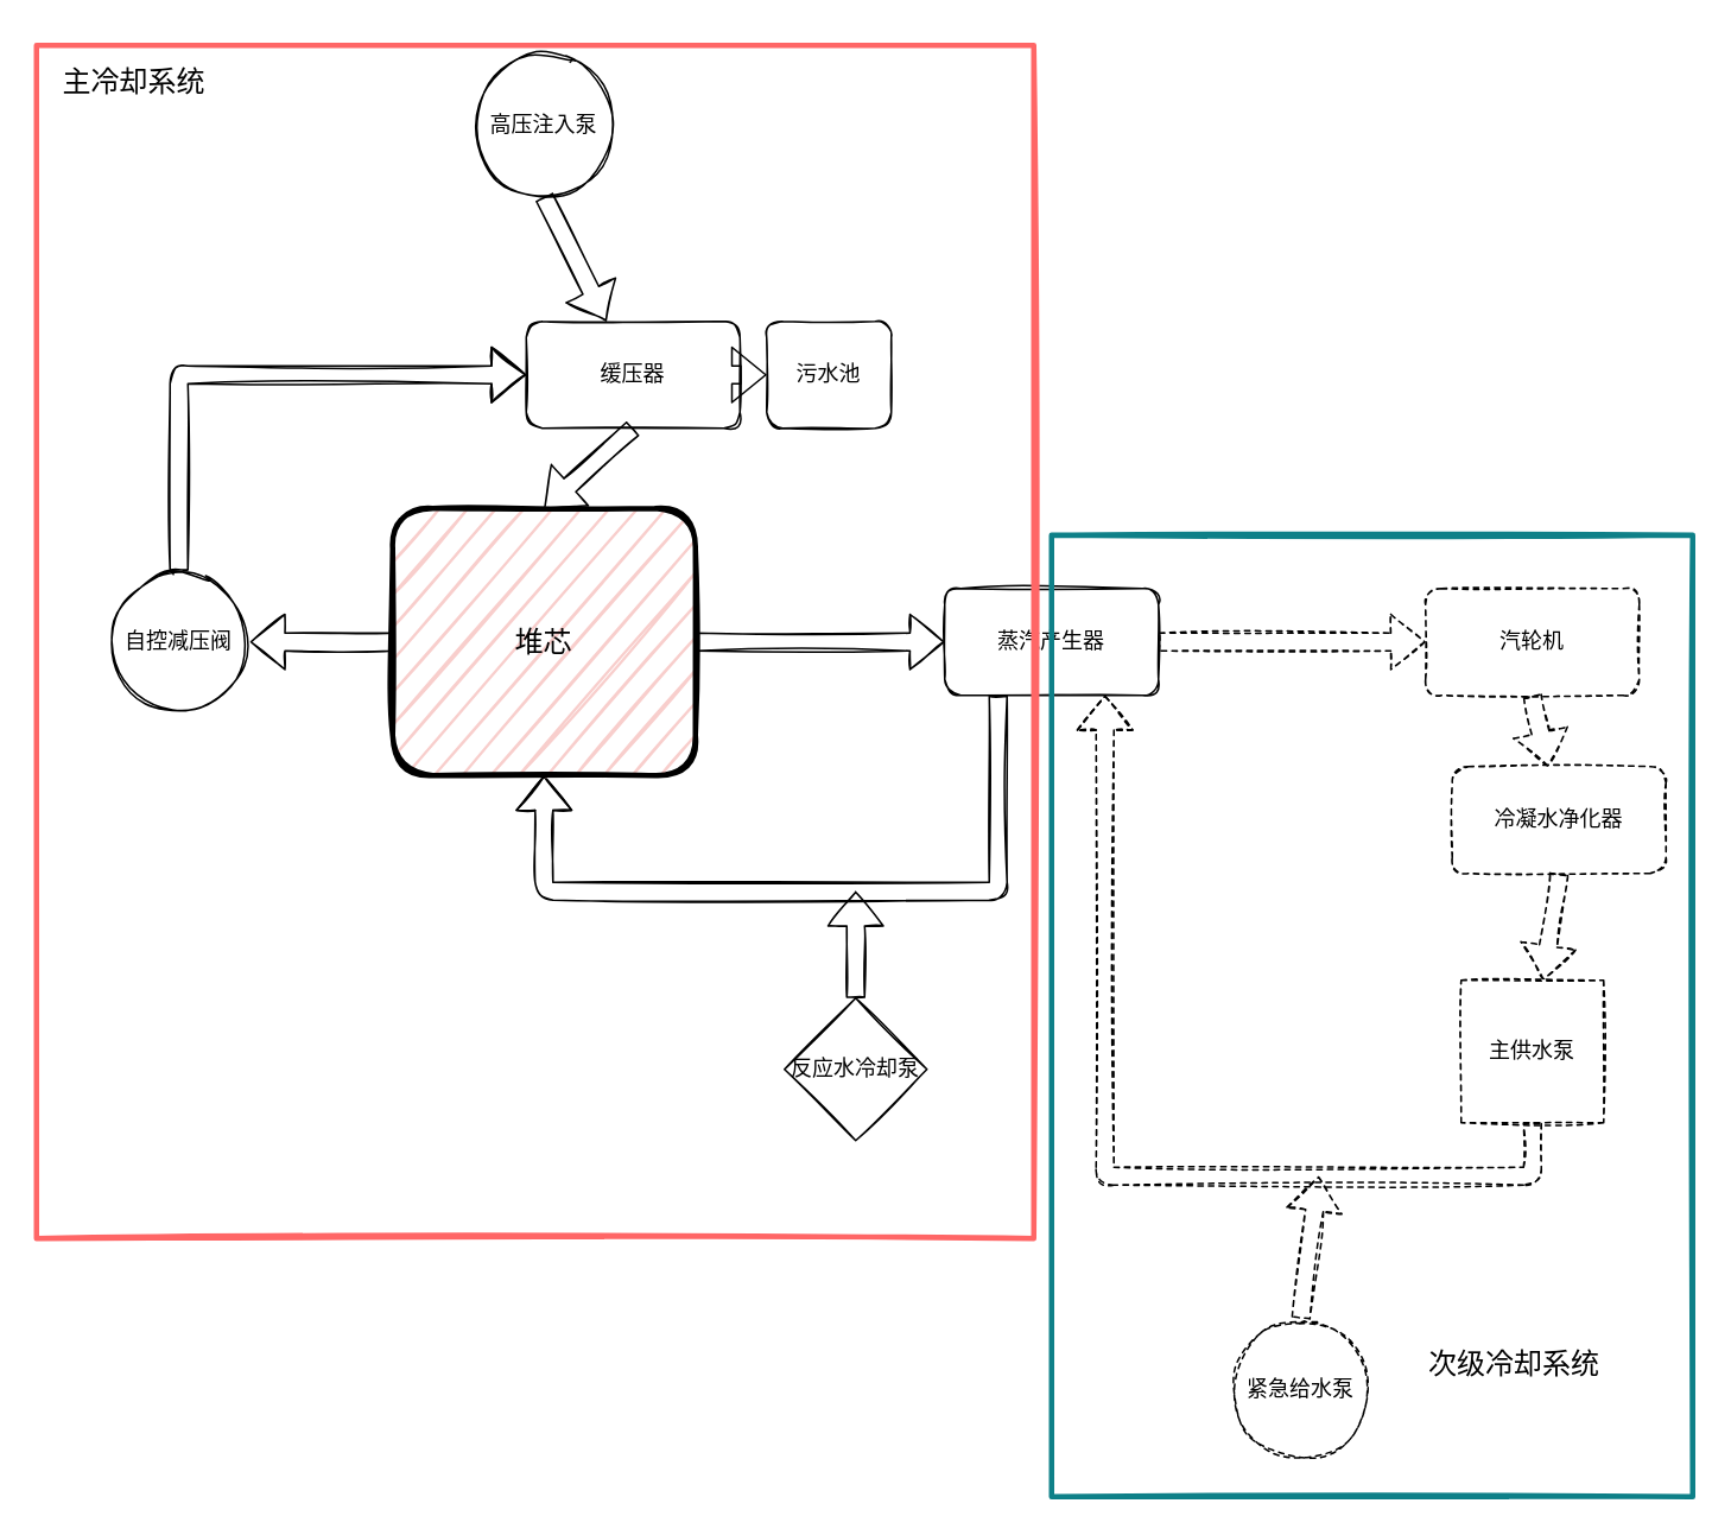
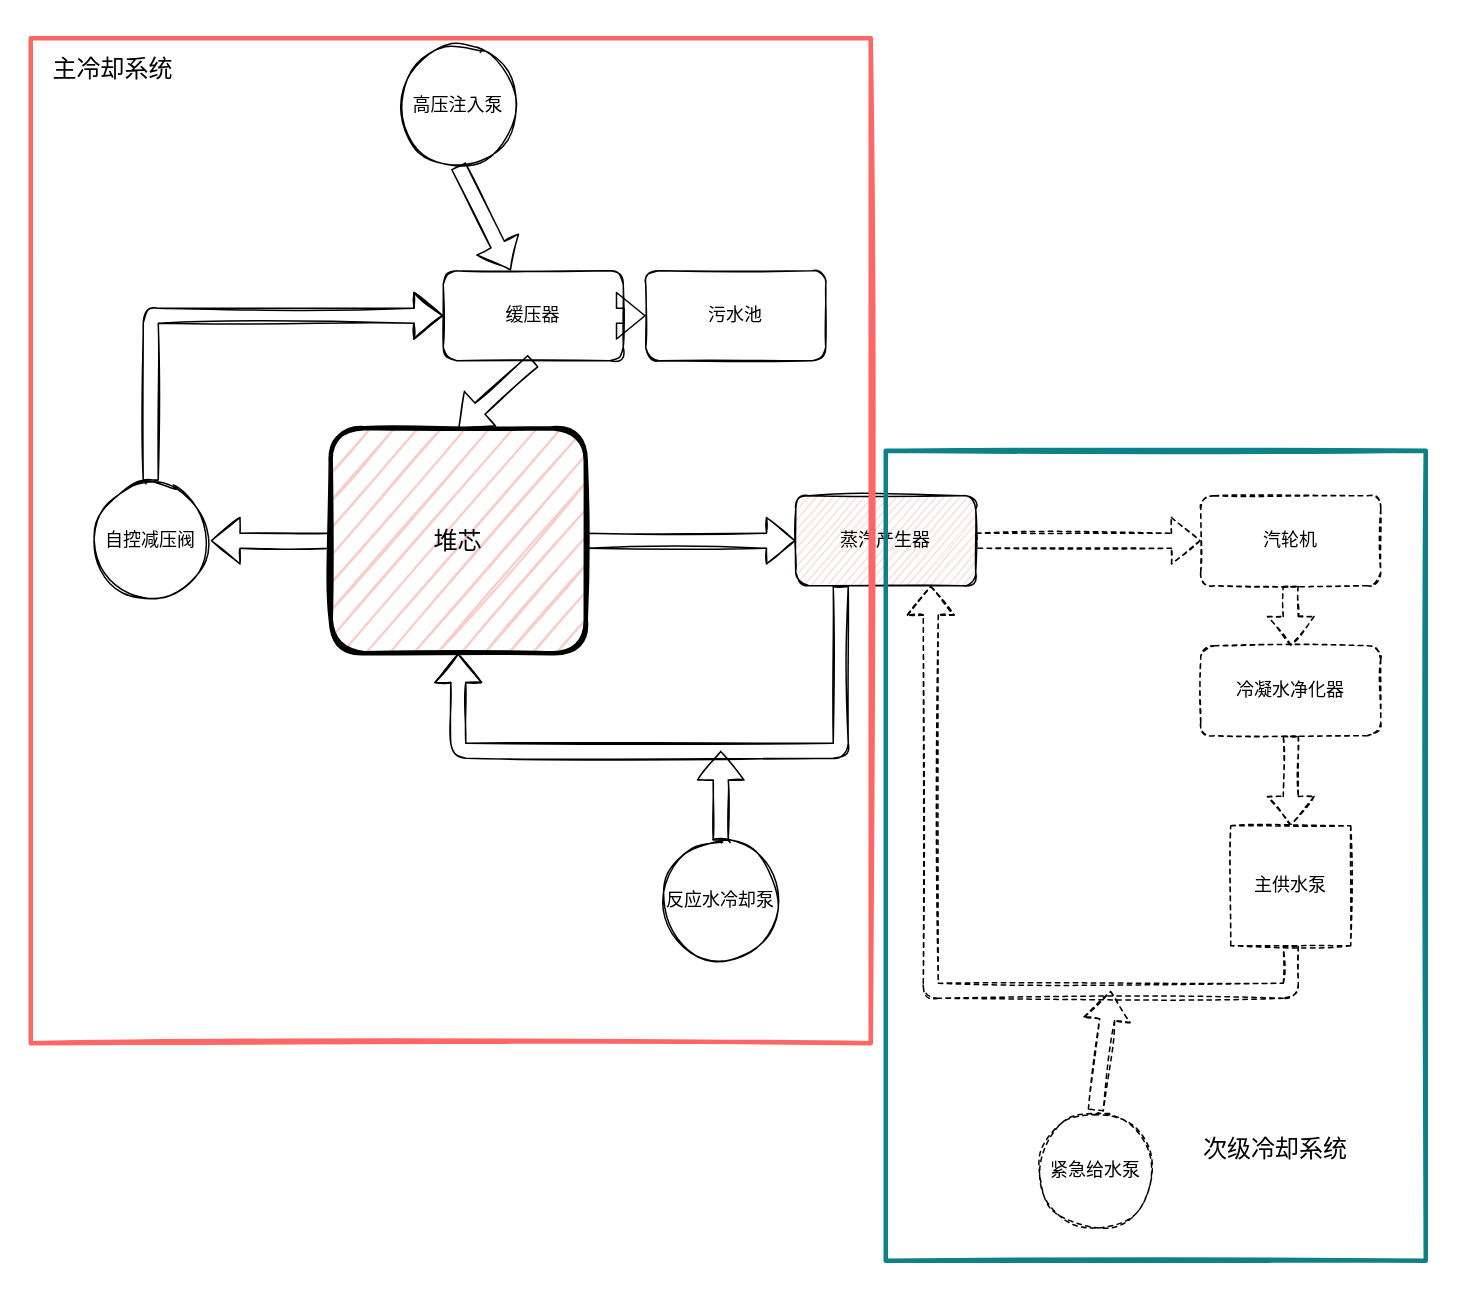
  <mxCell id="0" />
  <mxCell id="1" parent="0" />
- <mxCell id="2" value="蒸汽产生器" style="rounded=1;whiteSpace=wrap;html=1;sketch=1;" parent="1" vertex="1"><mxGeometry x="530" y="330" width="120" height="60" as="geometry" /></mxCell>
+ <mxCell id="2" value="蒸汽产生器" style="rounded=1;whiteSpace=wrap;html=1;sketch=1;fillColor=#f8cecc;" parent="1" vertex="1"><mxGeometry x="530" y="330" width="120" height="60" as="geometry" /></mxCell>
  <mxCell id="3" value="" style="shape=flexArrow;endArrow=classic;html=1;sketch=1;exitX=1;exitY=0.5;exitDx=0;exitDy=0;entryX=0;entryY=0.5;entryDx=0;entryDy=0;" parent="1" source="28" target="2" edge="1"><mxGeometry width="50" height="50" relative="1" as="geometry"><mxPoint x="400" y="360" as="sourcePoint" /><mxPoint x="430" y="400" as="targetPoint" /></mxGeometry></mxCell>
  <mxCell id="4" value="" style="shape=flexArrow;endArrow=classic;html=1;sketch=1;dashed=1;" parent="1" edge="1"><mxGeometry width="50" height="50" relative="1" as="geometry"><mxPoint x="650" y="360" as="sourcePoint" /><mxPoint x="800" y="360" as="targetPoint" /></mxGeometry></mxCell>
  <mxCell id="5" value="汽轮机" style="rounded=1;whiteSpace=wrap;html=1;dashed=1;sketch=1;fillColor=default;" parent="1" vertex="1"><mxGeometry x="800" y="330" width="120" height="60" as="geometry" /></mxCell>
  <mxCell id="6" value="" style="shape=flexArrow;endArrow=classic;html=1;dashed=1;sketch=1;exitX=0.5;exitY=1;exitDx=0;exitDy=0;" parent="1" source="5" target="7" edge="1"><mxGeometry width="50" height="50" relative="1" as="geometry"><mxPoint x="590" y="460" as="sourcePoint" /><mxPoint x="860" y="460" as="targetPoint" /></mxGeometry></mxCell>
- <mxCell id="7" value="冷凝水净化器" style="rounded=1;whiteSpace=wrap;html=1;dashed=1;sketch=1;fillColor=default;" parent="1" vertex="1"><mxGeometry x="815" y="430" width="120" height="60" as="geometry" /></mxCell>
+ <mxCell id="7" value="冷凝水净化器" style="rounded=1;whiteSpace=wrap;html=1;dashed=1;sketch=1;fillColor=default;" parent="1" vertex="1"><mxGeometry x="800" y="430" width="120" height="60" as="geometry" /></mxCell>
  <mxCell id="8" value="" style="shape=flexArrow;endArrow=classic;html=1;dashed=1;sketch=1;exitX=0.5;exitY=1;exitDx=0;exitDy=0;" parent="1" source="7" target="9" edge="1"><mxGeometry width="50" height="50" relative="1" as="geometry"><mxPoint x="590" y="460" as="sourcePoint" /><mxPoint x="860" y="550" as="targetPoint" /></mxGeometry></mxCell>
  <mxCell id="9" value="主供水泵" style="whiteSpace=wrap;html=1;aspect=fixed;dashed=1;sketch=1;fillColor=default;rounded=0;" parent="1" vertex="1"><mxGeometry x="820" y="550" width="80" height="80" as="geometry" /></mxCell>
  <mxCell id="10" value="" style="shape=flexArrow;endArrow=classic;html=1;dashed=1;sketch=1;exitX=0.5;exitY=1;exitDx=0;exitDy=0;entryX=0.75;entryY=1;entryDx=0;entryDy=0;" parent="1" source="9" target="2" edge="1"><mxGeometry width="50" height="50" relative="1" as="geometry"><mxPoint x="590" y="460" as="sourcePoint" /><mxPoint x="640" y="410" as="targetPoint" /><Array as="points"><mxPoint x="860" y="660" /><mxPoint x="620" y="660" /></Array></mxGeometry></mxCell>
  <mxCell id="11" value="" style="shape=flexArrow;endArrow=classic;html=1;sketch=1;exitX=0.25;exitY=1;exitDx=0;exitDy=0;entryX=0.5;entryY=1;entryDx=0;entryDy=0;" parent="1" source="2" target="28" edge="1"><mxGeometry width="50" height="50" relative="1" as="geometry"><mxPoint x="590" y="460" as="sourcePoint" /><mxPoint x="280" y="460" as="targetPoint" /><Array as="points"><mxPoint x="560" y="500" /><mxPoint x="305" y="500" /></Array></mxGeometry></mxCell>
  <mxCell id="12" value="紧急给水泵" style="ellipse;whiteSpace=wrap;html=1;aspect=fixed;dashed=1;sketch=1;fillColor=default;" parent="1" vertex="1"><mxGeometry x="690" y="740" width="80" height="80" as="geometry" /></mxCell>
  <mxCell id="13" value="" style="shape=flexArrow;endArrow=classic;html=1;sketch=1;dashed=1;exitX=0.5;exitY=0;exitDx=0;exitDy=0;" parent="1" source="12" edge="1"><mxGeometry width="50" height="50" relative="1" as="geometry"><mxPoint x="590" y="460" as="sourcePoint" /><mxPoint x="740" y="660" as="targetPoint" /></mxGeometry></mxCell>
  <mxCell id="14" value="自控减压阀" style="ellipse;whiteSpace=wrap;html=1;aspect=fixed;sketch=1;fillColor=default;" parent="1" vertex="1"><mxGeometry x="60" y="320" width="80" height="80" as="geometry" /></mxCell>
  <mxCell id="15" value="" style="shape=flexArrow;endArrow=classic;html=1;sketch=1;entryX=0;entryY=0.5;entryDx=0;entryDy=0;" parent="1" target="21" edge="1"><mxGeometry width="50" height="50" relative="1" as="geometry"><mxPoint x="100" y="320" as="sourcePoint" /><mxPoint x="470" y="170" as="targetPoint" /><Array as="points"><mxPoint x="100" y="210" /></Array></mxGeometry></mxCell>
- <mxCell id="16" value="污水池" style="rounded=1;whiteSpace=wrap;html=1;sketch=1;fillColor=default;" parent="1" vertex="1"><mxGeometry x="430" y="180" width="70" height="60" as="geometry" /></mxCell>
- <mxCell id="17" value="反应水冷却泵" style="rhombus;whiteSpace=wrap;html=1;aspect=fixed;sketch=1;fillColor=default;" parent="1" vertex="1"><mxGeometry x="440" y="560" width="80" height="80" as="geometry" /></mxCell>
+ <mxCell id="16" value="污水池" style="rounded=1;whiteSpace=wrap;html=1;sketch=1;fillColor=default;" parent="1" vertex="1"><mxGeometry x="430" y="180" width="120" height="60" as="geometry" /></mxCell>
+ <mxCell id="17" value="反应水冷却泵" style="ellipse;whiteSpace=wrap;html=1;aspect=fixed;sketch=1;fillColor=default;" parent="1" vertex="1"><mxGeometry x="440" y="560" width="80" height="80" as="geometry" /></mxCell>
  <mxCell id="18" value="" style="shape=flexArrow;endArrow=classic;html=1;sketch=1;exitX=0.5;exitY=0;exitDx=0;exitDy=0;" parent="1" source="17" edge="1"><mxGeometry width="50" height="50" relative="1" as="geometry"><mxPoint x="590" y="460" as="sourcePoint" /><mxPoint x="480" y="500" as="targetPoint" /></mxGeometry></mxCell>
  <mxCell id="19" value="高压注入泵" style="ellipse;whiteSpace=wrap;html=1;aspect=fixed;sketch=1;fillColor=default;" parent="1" vertex="1"><mxGeometry x="265" y="30" width="80" height="80" as="geometry" /></mxCell>
  <mxCell id="20" value="" style="shape=flexArrow;endArrow=classic;html=1;sketch=1;exitX=0.5;exitY=1;exitDx=0;exitDy=0;" parent="1" source="19" target="21" edge="1"><mxGeometry width="50" height="50" relative="1" as="geometry"><mxPoint x="490" y="450" as="sourcePoint" /><mxPoint x="470" y="190" as="targetPoint" /></mxGeometry></mxCell>
  <mxCell id="21" value="缓压器" style="rounded=1;whiteSpace=wrap;html=1;sketch=1;fillColor=default;" parent="1" vertex="1"><mxGeometry x="295" y="180" width="120" height="60" as="geometry" /></mxCell>
  <mxCell id="22" value="" style="shape=flexArrow;endArrow=classic;html=1;sketch=1;exitX=0.5;exitY=1;exitDx=0;exitDy=0;entryX=0.5;entryY=0;entryDx=0;entryDy=0;" parent="1" source="21" target="28" edge="1"><mxGeometry width="50" height="50" relative="1" as="geometry"><mxPoint x="490" y="450" as="sourcePoint" /><mxPoint x="400" y="310" as="targetPoint" /><Array as="points" /></mxGeometry></mxCell>
  <mxCell id="23" value="" style="rounded=0;whiteSpace=wrap;html=1;sketch=1;fillColor=none;fontColor=#ffffff;strokeColor=#FF6666;fillStyle=auto;strokeWidth=3;" parent="1" vertex="1"><mxGeometry x="20" y="25" width="560" height="670" as="geometry" /></mxCell>
  <mxCell id="24" value="主冷却系统" style="text;html=1;strokeColor=none;fillColor=none;align=center;verticalAlign=middle;whiteSpace=wrap;rounded=0;sketch=1;fillStyle=auto;fontSize=16;" parent="1" vertex="1"><mxGeometry x="20" y="20" width="110" height="50" as="geometry" /></mxCell>
  <mxCell id="25" value="" style="rounded=0;whiteSpace=wrap;html=1;sketch=1;fillStyle=auto;strokeColor=#0e8088;strokeWidth=3;fillColor=none;" parent="1" vertex="1"><mxGeometry x="590" y="300" width="360" height="540" as="geometry" /></mxCell>
  <mxCell id="26" value="次级冷却系统" style="text;html=1;strokeColor=none;fillColor=none;align=center;verticalAlign=middle;whiteSpace=wrap;rounded=0;sketch=1;fillStyle=auto;fontSize=16;" parent="1" vertex="1"><mxGeometry x="790" y="735" width="120" height="60" as="geometry" /></mxCell>
  <mxCell id="27" value="" style="edgeStyle=none;shape=flexArrow;sketch=1;html=1;fontSize=16;" parent="1" source="28" target="14" edge="1"><mxGeometry relative="1" as="geometry" /></mxCell>
  <mxCell id="28" value="堆芯" style="rounded=1;whiteSpace=wrap;html=1;sketch=1;fillStyle=auto;fontSize=16;strokeWidth=3;fillColor=#f8cecc;" parent="1" vertex="1"><mxGeometry x="220" y="285" width="170" height="150" as="geometry" /></mxCell>
  <mxCell id="29" value="" style="shape=flexArrow;endArrow=classic;html=1;exitX=1;exitY=0.5;exitDx=0;exitDy=0;entryX=0;entryY=0.5;entryDx=0;entryDy=0;" parent="1" source="21" target="16" edge="1"><mxGeometry width="50" height="50" relative="1" as="geometry"><mxPoint x="500" y="440" as="sourcePoint" /><mxPoint x="550" y="390" as="targetPoint" /></mxGeometry></mxCell>
